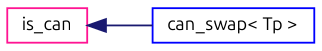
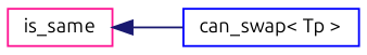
  digraph {
    rankdir=LR
    fontname=Ubuntu
    node [fillcolor=white fontname=Ubuntu fontsize=10 shape=record style=filled]
-   n1 [color=deeppink height=0.2 label=is_can width=0.4]
+   n1 [color=deeppink height=0.2 label=is_same width=0.4]
    n2 [color=blue height=0.2 label="can_swap\< Tp \>" width=0.4]
    n1 -> n2 [color=midnightblue dir=back fontname=Ubuntu fontsize=10 labelfontname=Helvetica labelfontsize=10 style=solid]
  }
